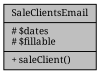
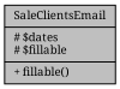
  digraph {
    fontname="Noto Serif"
-   n1 [color=black fillcolor=grey75 fontcolor=black fontname="Noto Serif" fontsize=10 height=0.2 label="{SaleClientsEmail\n|# $dates\l# $fillable\l|+ saleClient()\l}" shape=record style=filled width=0.4]
+   n1 [color=black fillcolor=grey75 fontcolor=black fontname="Noto Serif" fontsize=10 height=0.2 label="{SaleClientsEmail\n|# $dates\l# $fillable\l|+ fillable()\l}" shape=record style=filled width=0.4]
  }
